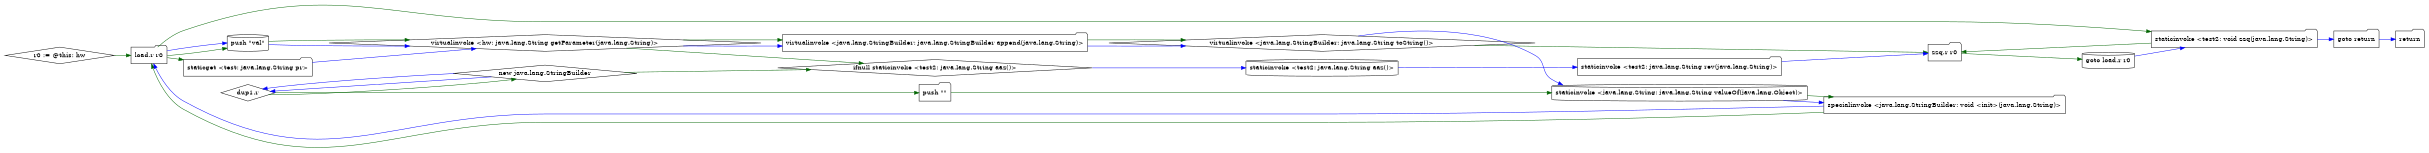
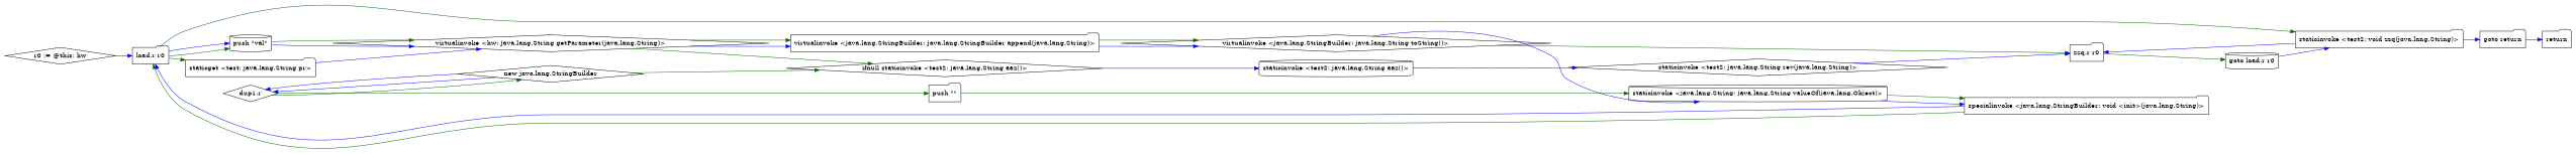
  digraph {
    rankdir=LR
    node [shape=folder]
    edge [color=blue]
    "r0 := @this: hw" [shape=diamond]
    "load.r r0"
    "push \"val\"" [shape=cylinder]
    "staticget <test: java.lang.String pr>"
    "staticinvoke <test2: void zzq(java.lang.String)>"
    "virtualinvoke <hw: java.lang.String getParameter(java.lang.String)>" [shape=diamond]
    n7 [label="zzq.r r0"]
    "goto return"
    "ifnull staticinvoke <test2: java.lang.String aaz()>" [shape=diamond]
    "virtualinvoke <java.lang.StringBuilder: java.lang.StringBuilder append(java.lang.String)>"
    "staticinvoke <test2: java.lang.String aaz()>" [shape=cylinder]
    "virtualinvoke <java.lang.StringBuilder: java.lang.String toString()>" [shape=diamond]
    "new java.lang.StringBuilder" [shape=diamond]
    "dup1.r" [shape=diamond]
-   "staticinvoke <test2: java.lang.String rev(java.lang.String)>"
+   "staticinvoke <test2: java.lang.String rev(java.lang.String)>" [shape=diamond]
    "push \"\""
    "staticinvoke <java.lang.String: java.lang.String valueOf(java.lang.Object)>" [shape=cylinder]
    "specialinvoke <java.lang.StringBuilder: void <init>(java.lang.String)>"
    "goto load.r r0" [shape=cylinder]
    return
-   "r0 := @this: hw" -> "load.r r0" [color=darkgreen]
+   "r0 := @this: hw" -> "load.r r0"
    "load.r r0" -> "push \"val\"" [color=darkgreen]
    "load.r r0" -> "push \"val\""
    "load.r r0" -> "staticget <test: java.lang.String pr>" [color=darkgreen]
    "load.r r0" -> "staticinvoke <test2: void zzq(java.lang.String)>" [color=darkgreen]
    "push \"val\"" -> "virtualinvoke <hw: java.lang.String getParameter(java.lang.String)>"
    "push \"val\"" -> "virtualinvoke <hw: java.lang.String getParameter(java.lang.String)>" [color=darkgreen]
    "staticget <test: java.lang.String pr>" -> "virtualinvoke <hw: java.lang.String getParameter(java.lang.String)>"
-   "staticinvoke <test2: void zzq(java.lang.String)>" -> n7 [color=darkgreen]
+   "staticinvoke <test2: void zzq(java.lang.String)>" -> n7
    "staticinvoke <test2: void zzq(java.lang.String)>" -> "goto return"
    "virtualinvoke <hw: java.lang.String getParameter(java.lang.String)>" -> "ifnull staticinvoke <test2: java.lang.String aaz()>" [color=darkgreen]
    "virtualinvoke <hw: java.lang.String getParameter(java.lang.String)>" -> "virtualinvoke <java.lang.StringBuilder: java.lang.StringBuilder append(java.lang.String)>"
    "virtualinvoke <hw: java.lang.String getParameter(java.lang.String)>" -> "virtualinvoke <java.lang.StringBuilder: java.lang.StringBuilder append(java.lang.String)>" [color=darkgreen]
    n7 -> "goto load.r r0" [color=darkgreen]
    "goto return" -> return
    "ifnull staticinvoke <test2: java.lang.String aaz()>" -> "staticinvoke <test2: java.lang.String aaz()>"
    "virtualinvoke <java.lang.StringBuilder: java.lang.StringBuilder append(java.lang.String)>" -> "virtualinvoke <java.lang.StringBuilder: java.lang.String toString()>"
    "virtualinvoke <java.lang.StringBuilder: java.lang.StringBuilder append(java.lang.String)>" -> "virtualinvoke <java.lang.StringBuilder: java.lang.String toString()>" [color=darkgreen]
    "staticinvoke <test2: java.lang.String aaz()>" -> "staticinvoke <test2: java.lang.String rev(java.lang.String)>"
    "virtualinvoke <java.lang.StringBuilder: java.lang.String toString()>" -> n7 [color=darkgreen]
    "virtualinvoke <java.lang.StringBuilder: java.lang.String toString()>" -> "staticinvoke <java.lang.String: java.lang.String valueOf(java.lang.Object)>"
    "new java.lang.StringBuilder" -> "ifnull staticinvoke <test2: java.lang.String aaz()>" [color=darkgreen]
    "new java.lang.StringBuilder" -> "dup1.r"
    "new java.lang.StringBuilder" -> "dup1.r"
    "dup1.r" -> "new java.lang.StringBuilder" [color=darkgreen]
    "dup1.r" -> "push \"\"" [color=darkgreen]
    "staticinvoke <test2: java.lang.String rev(java.lang.String)>" -> n7
    "push \"\"" -> "staticinvoke <java.lang.String: java.lang.String valueOf(java.lang.Object)>" [color=darkgreen]
    "staticinvoke <java.lang.String: java.lang.String valueOf(java.lang.Object)>" -> "specialinvoke <java.lang.StringBuilder: void <init>(java.lang.String)>"
    "staticinvoke <java.lang.String: java.lang.String valueOf(java.lang.Object)>" -> "specialinvoke <java.lang.StringBuilder: void <init>(java.lang.String)>" [color=darkgreen]
    "specialinvoke <java.lang.StringBuilder: void <init>(java.lang.String)>" -> "load.r r0" [color=darkgreen]
    "specialinvoke <java.lang.StringBuilder: void <init>(java.lang.String)>" -> "load.r r0"
    "goto load.r r0" -> "staticinvoke <test2: void zzq(java.lang.String)>"
  }
